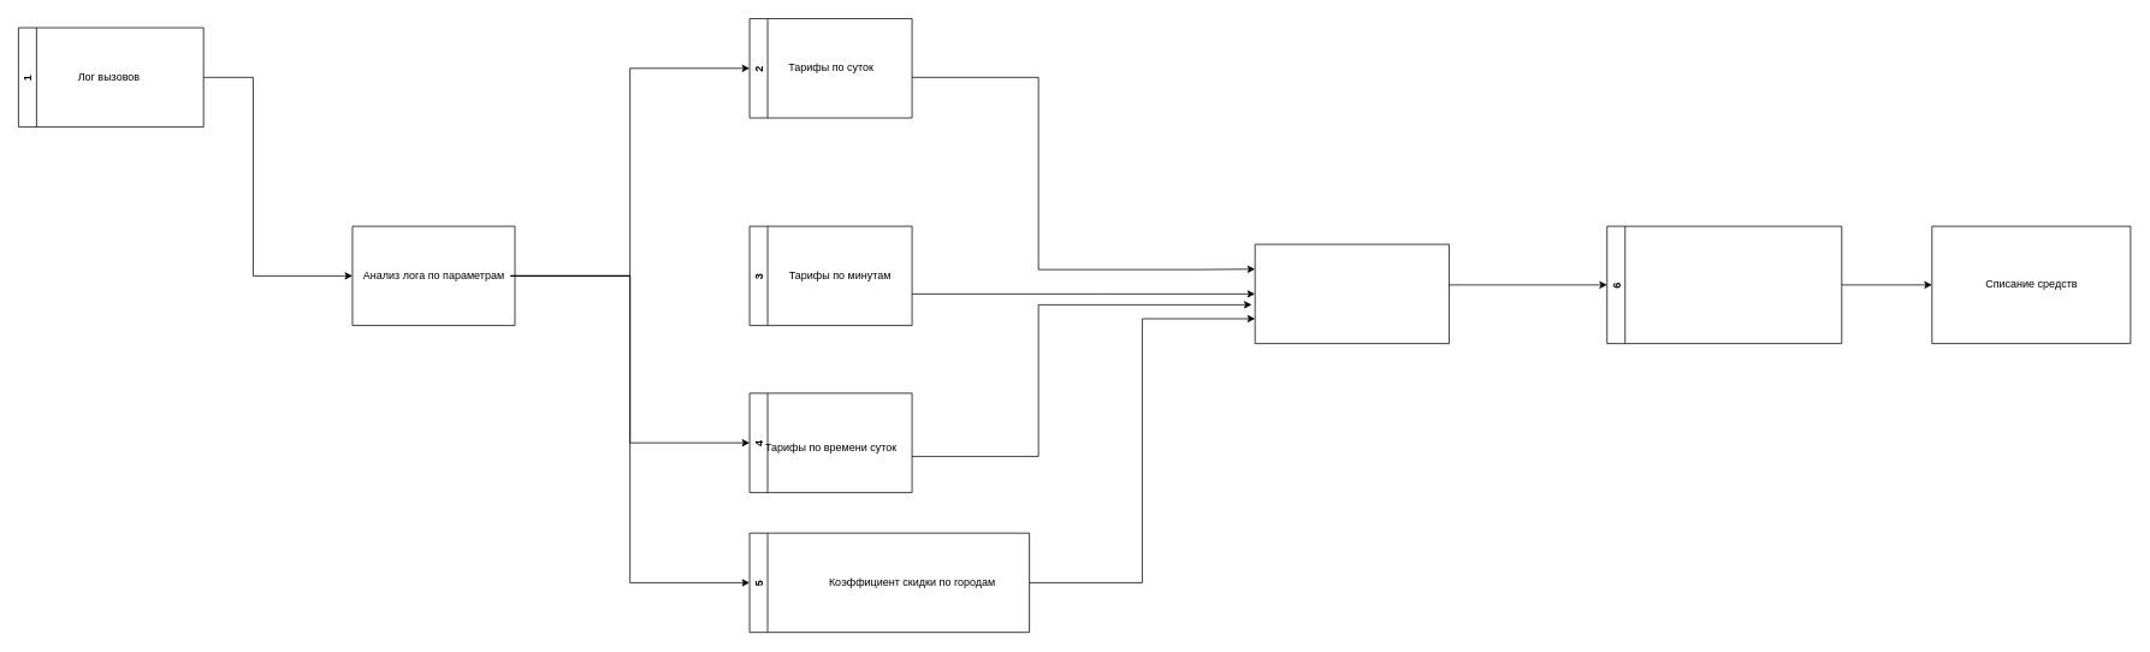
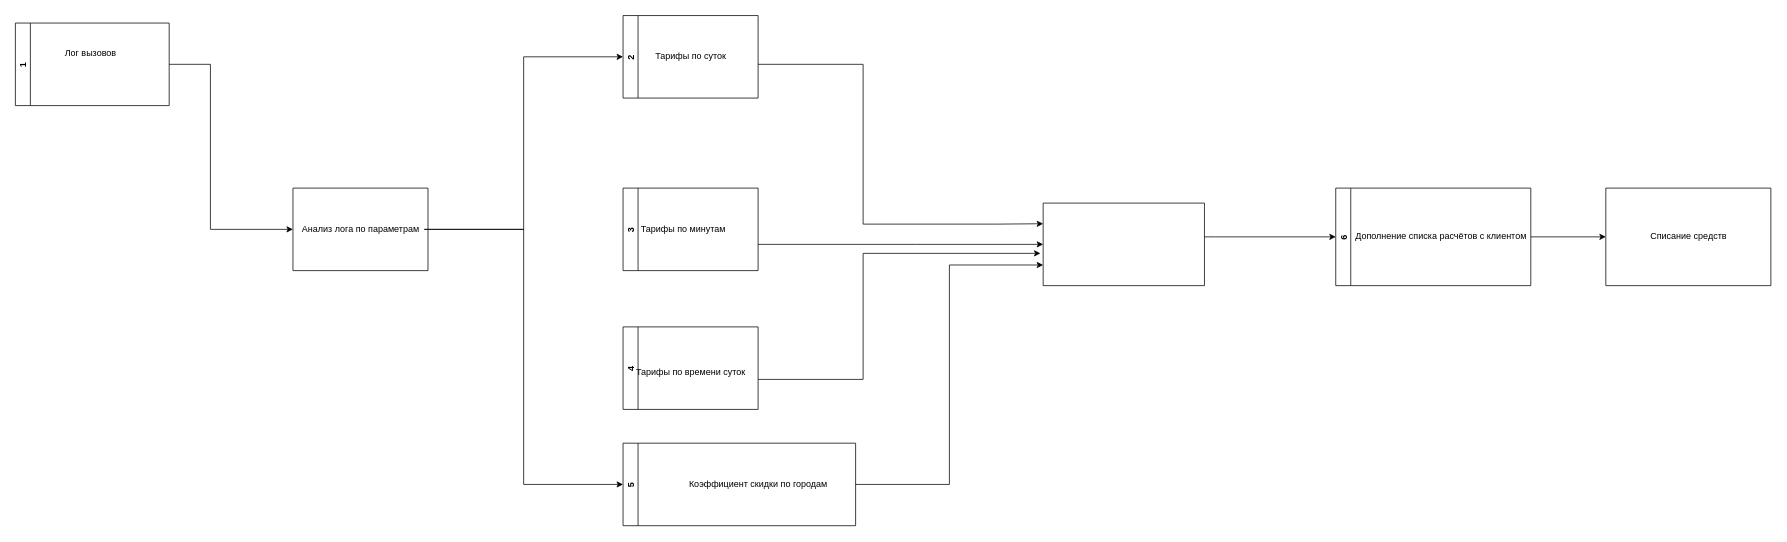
  <mxCell id="0" />
  <mxCell id="1" parent="0" />
  <mxCell id="2" style="edgeStyle=orthogonalEdgeStyle;rounded=0;orthogonalLoop=1;jettySize=auto;html=1;entryX=0;entryY=0.5;entryDx=0;entryDy=0;" edge="1" parent="1" source="3" target="5"><mxGeometry relative="1" as="geometry"><mxPoint x="260" y="360" as="targetPoint" /><Array as="points"><mxPoint x="280" y="85" /><mxPoint x="280" y="305" /></Array></mxGeometry></mxCell>
  <mxCell id="3" value="1" style="swimlane;horizontal=0;startSize=20;" vertex="1" parent="1"><mxGeometry x="20" y="30" width="205" height="110" as="geometry" /></mxCell>
- <mxCell id="4" value="Лог вызовов" style="text;html=1;align=center;verticalAlign=middle;resizable=0;points=[];autosize=1;strokeColor=none;fillColor=none;" vertex="1" parent="3"><mxGeometry x="60" y="45" width="80" height="20" as="geometry" /></mxCell>
+ <mxCell id="4" value="Лог вызовов" style="text;html=1;align=center;verticalAlign=middle;resizable=0;points=[];autosize=1;strokeColor=none;fillColor=none;" vertex="1" parent="3"><mxGeometry x="60" y="30" width="80" height="20" as="geometry" /></mxCell>
  <mxCell id="5" value="" style="swimlane;horizontal=0;startSize=0;" vertex="1" parent="1"><mxGeometry x="390" y="250" width="180" height="110" as="geometry"><mxRectangle x="340" y="180" width="30" height="30" as="alternateBounds" /></mxGeometry></mxCell>
  <mxCell id="6" value="Анализ лога по параметрам" style="text;html=1;align=center;verticalAlign=middle;resizable=0;points=[];autosize=1;strokeColor=none;fillColor=none;" vertex="1" parent="5"><mxGeometry x="5" y="45" width="170" height="20" as="geometry" /></mxCell>
  <mxCell id="7" style="edgeStyle=orthogonalEdgeStyle;rounded=0;orthogonalLoop=1;jettySize=auto;html=1;entryX=0;entryY=0.25;entryDx=0;entryDy=0;" edge="1" parent="1" source="8" target="20"><mxGeometry relative="1" as="geometry"><mxPoint x="1300" y="300" as="targetPoint" /><Array as="points"><mxPoint x="1150" y="85" /><mxPoint x="1150" y="298" /><mxPoint x="1330" y="298" /></Array></mxGeometry></mxCell>
  <mxCell id="8" value="2" style="swimlane;horizontal=0;startSize=20;" vertex="1" parent="1"><mxGeometry x="830" y="20" width="180" height="110" as="geometry" /></mxCell>
  <mxCell id="9" value="Тарифы по суток" style="text;html=1;align=center;verticalAlign=middle;resizable=0;points=[];autosize=1;strokeColor=none;fillColor=none;" vertex="1" parent="8"><mxGeometry x="25" y="45" width="130" height="20" as="geometry" /></mxCell>
  <mxCell id="10" style="edgeStyle=orthogonalEdgeStyle;rounded=0;orthogonalLoop=1;jettySize=auto;html=1;" edge="1" parent="1" source="11" target="20"><mxGeometry relative="1" as="geometry"><Array as="points"><mxPoint x="1220" y="325" /><mxPoint x="1220" y="325" /></Array></mxGeometry></mxCell>
  <mxCell id="11" value="3" style="swimlane;horizontal=0;startSize=20;" vertex="1" parent="1"><mxGeometry x="830" y="250" width="180" height="110" as="geometry" /></mxCell>
- <mxCell id="12" value="Тарифы по минутам" style="text;html=1;align=center;verticalAlign=middle;resizable=0;points=[];autosize=1;strokeColor=none;fillColor=none;" vertex="1" parent="11"><mxGeometry x="35" y="45" width="130" height="20" as="geometry" /></mxCell>
+ <mxCell id="12" value="Тарифы по минутам" style="text;html=1;align=center;verticalAlign=middle;resizable=0;points=[];autosize=1;strokeColor=none;fillColor=none;" vertex="1" parent="11"><mxGeometry x="15" y="45" width="130" height="20" as="geometry" /></mxCell>
  <mxCell id="13" style="edgeStyle=orthogonalEdgeStyle;rounded=0;orthogonalLoop=1;jettySize=auto;html=1;entryX=-0.017;entryY=0.609;entryDx=0;entryDy=0;entryPerimeter=0;" edge="1" parent="1" source="14" target="20"><mxGeometry relative="1" as="geometry"><mxPoint x="1250" y="330" as="targetPoint" /><Array as="points"><mxPoint x="1150" y="505" /><mxPoint x="1150" y="337" /></Array></mxGeometry></mxCell>
  <mxCell id="14" value="4" style="swimlane;horizontal=0;startSize=20;" vertex="1" parent="1"><mxGeometry x="830" y="435" width="180" height="110" as="geometry" /></mxCell>
  <mxCell id="15" value="Тарифы по времени суток" style="text;html=1;align=center;verticalAlign=middle;resizable=0;points=[];autosize=1;strokeColor=none;fillColor=none;" vertex="1" parent="14"><mxGeometry x="10" y="50" width="160" height="20" as="geometry" /></mxCell>
  <mxCell id="16" style="edgeStyle=orthogonalEdgeStyle;rounded=0;orthogonalLoop=1;jettySize=auto;html=1;entryX=0;entryY=0.5;entryDx=0;entryDy=0;" edge="1" parent="1" source="17" target="21"><mxGeometry relative="1" as="geometry" /></mxCell>
  <mxCell id="17" value="6" style="swimlane;horizontal=0;startSize=20;" vertex="1" parent="1"><mxGeometry x="1780" y="250" width="260" height="130" as="geometry" /></mxCell>
+ <mxCell id="18" value="Дополнение списка расчётов с клиентом" style="text;html=1;align=center;verticalAlign=middle;resizable=0;points=[];autosize=1;strokeColor=none;fillColor=none;" vertex="1" parent="17"><mxGeometry x="20" y="55" width="240" height="20" as="geometry" /></mxCell>
  <mxCell id="19" style="edgeStyle=orthogonalEdgeStyle;rounded=0;orthogonalLoop=1;jettySize=auto;html=1;entryX=0;entryY=0.5;entryDx=0;entryDy=0;" edge="1" parent="1" source="20" target="17"><mxGeometry relative="1" as="geometry"><Array as="points"><mxPoint x="1620" y="315" /><mxPoint x="1620" y="315" /></Array></mxGeometry></mxCell>
  <mxCell id="20" value="" style="swimlane;horizontal=0;startSize=0;" vertex="1" parent="1"><mxGeometry x="1390" y="270" width="215" height="110" as="geometry"><mxRectangle x="340" y="180" width="30" height="30" as="alternateBounds" /></mxGeometry></mxCell>
  <mxCell id="21" value="" style="swimlane;horizontal=0;startSize=0;" vertex="1" parent="1"><mxGeometry x="2140" y="250" width="220" height="130" as="geometry" /></mxCell>
  <mxCell id="22" value="Списание средств" style="text;html=1;align=center;verticalAlign=middle;resizable=0;points=[];autosize=1;strokeColor=none;fillColor=none;" vertex="1" parent="21"><mxGeometry x="50" y="55" width="120" height="20" as="geometry" /></mxCell>
  <mxCell id="23" style="edgeStyle=orthogonalEdgeStyle;rounded=0;orthogonalLoop=1;jettySize=auto;html=1;entryX=0;entryY=0.75;entryDx=0;entryDy=0;" edge="1" parent="1" source="24" target="20"><mxGeometry relative="1" as="geometry" /></mxCell>
  <mxCell id="24" value="5" style="swimlane;horizontal=0;startSize=20;" vertex="1" parent="1"><mxGeometry x="830" y="590" width="310" height="110" as="geometry" /></mxCell>
  <mxCell id="25" value="Коэффициент скидки по городам" style="text;html=1;align=center;verticalAlign=middle;resizable=0;points=[];autosize=1;strokeColor=none;fillColor=none;" vertex="1" parent="24"><mxGeometry x="80" y="45" width="200" height="20" as="geometry" /></mxCell>
  <mxCell id="26" style="edgeStyle=orthogonalEdgeStyle;rounded=0;orthogonalLoop=1;jettySize=auto;html=1;entryX=0;entryY=0.5;entryDx=0;entryDy=0;" edge="1" parent="1" source="6" target="8"><mxGeometry relative="1" as="geometry" /></mxCell>
- <mxCell id="27" style="edgeStyle=orthogonalEdgeStyle;rounded=0;orthogonalLoop=1;jettySize=auto;html=1;entryX=0;entryY=0.5;entryDx=0;entryDy=0;" edge="1" parent="1" source="6" target="14"><mxGeometry relative="1" as="geometry" /></mxCell>
  <mxCell id="28" style="edgeStyle=orthogonalEdgeStyle;rounded=0;orthogonalLoop=1;jettySize=auto;html=1;entryX=0;entryY=0.5;entryDx=0;entryDy=0;" edge="1" parent="1" source="6" target="24"><mxGeometry relative="1" as="geometry" /></mxCell>
